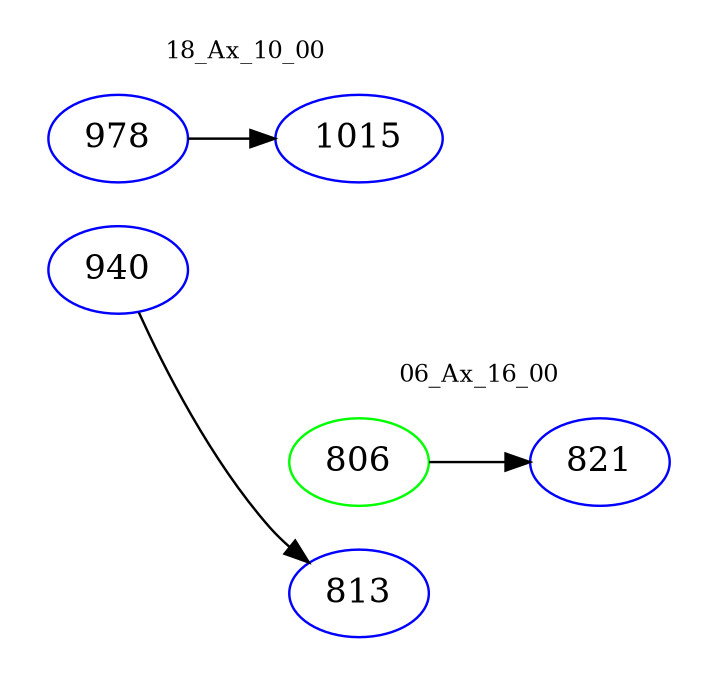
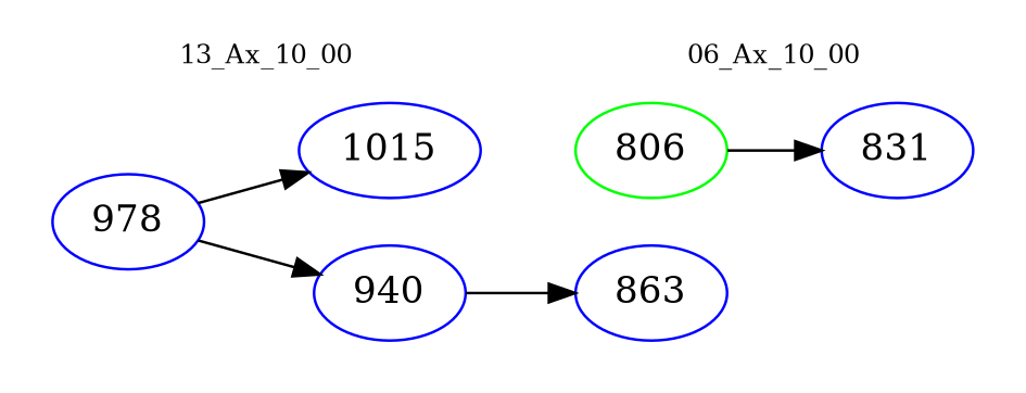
  digraph {
    rankdir=LR
    node [color=blue]
    edge [color=black]
    n1 [color=green label=806]
-   n2 [label=821]
-   n3 [label=813]
+   n2 [label=831]
+   n3 [label=863]
    n4 [label=978]
    n5 [label=940]
    n6 [label=1015]
    subgraph cluster_1 {
      color=white
      fontsize=10
-     label="06_Ax_16_00"
+     label="06_Ax_10_00"
      n1
      n2
      n3
    }
    subgraph cluster_2 {
      color=white
      fontsize=10
-     label="18_Ax_10_00"
+     label="13_Ax_10_00"
      n4
      n5
      n6
    }
    n1 -> n2
+   n4 -> n5
    n4 -> n6
    n5 -> n3
  }
